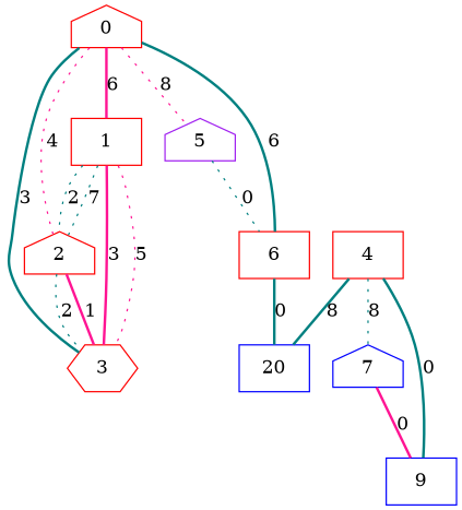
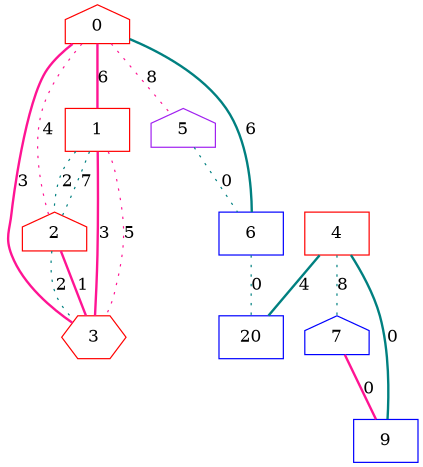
  graph {
    node [color=red shape=box weight=1]
    edge [color=teal style=dotted]
    0 [shape=house]
    1
    2 [shape=house]
    3 [shape=hexagon]
    5 [color=purple shape=house weight=4]
-   6 [weight=3]
+   6 [color=blue weight=3]
    n7 [color=blue label=20 weight=3]
    7 [color=blue shape=house weight=3]
    4
    9 [color=blue weight=3]
    0 -- 1 [color=deeppink label=6 style=bold]
    0 -- 2 [color=deeppink label=4]
-   0 -- 3 [label=3 style=bold]
+   0 -- 3 [color=deeppink label=3 style=bold]
    0 -- 5 [color=deeppink label=8]
    0 -- 6 [label=6 style=bold]
    1 -- 2 [label=2]
    1 -- 2 [label=7]
    1 -- 3 [color=deeppink label=3 style=bold]
    1 -- 3 [color=deeppink label=5]
    2 -- 3 [color=deeppink label=1 style=bold]
    2 -- 3 [label=2]
    5 -- 6 [label=0]
-   6 -- n7 [label=0 style=bold]
+   6 -- n7 [label=0]
    7 -- 9 [color=deeppink label=0 style=bold]
-   4 -- n7 [label=8 style=bold]
+   4 -- n7 [label=4 style=bold]
    4 -- 7 [label=8]
    4 -- 9 [label=0 style=bold]
  }
